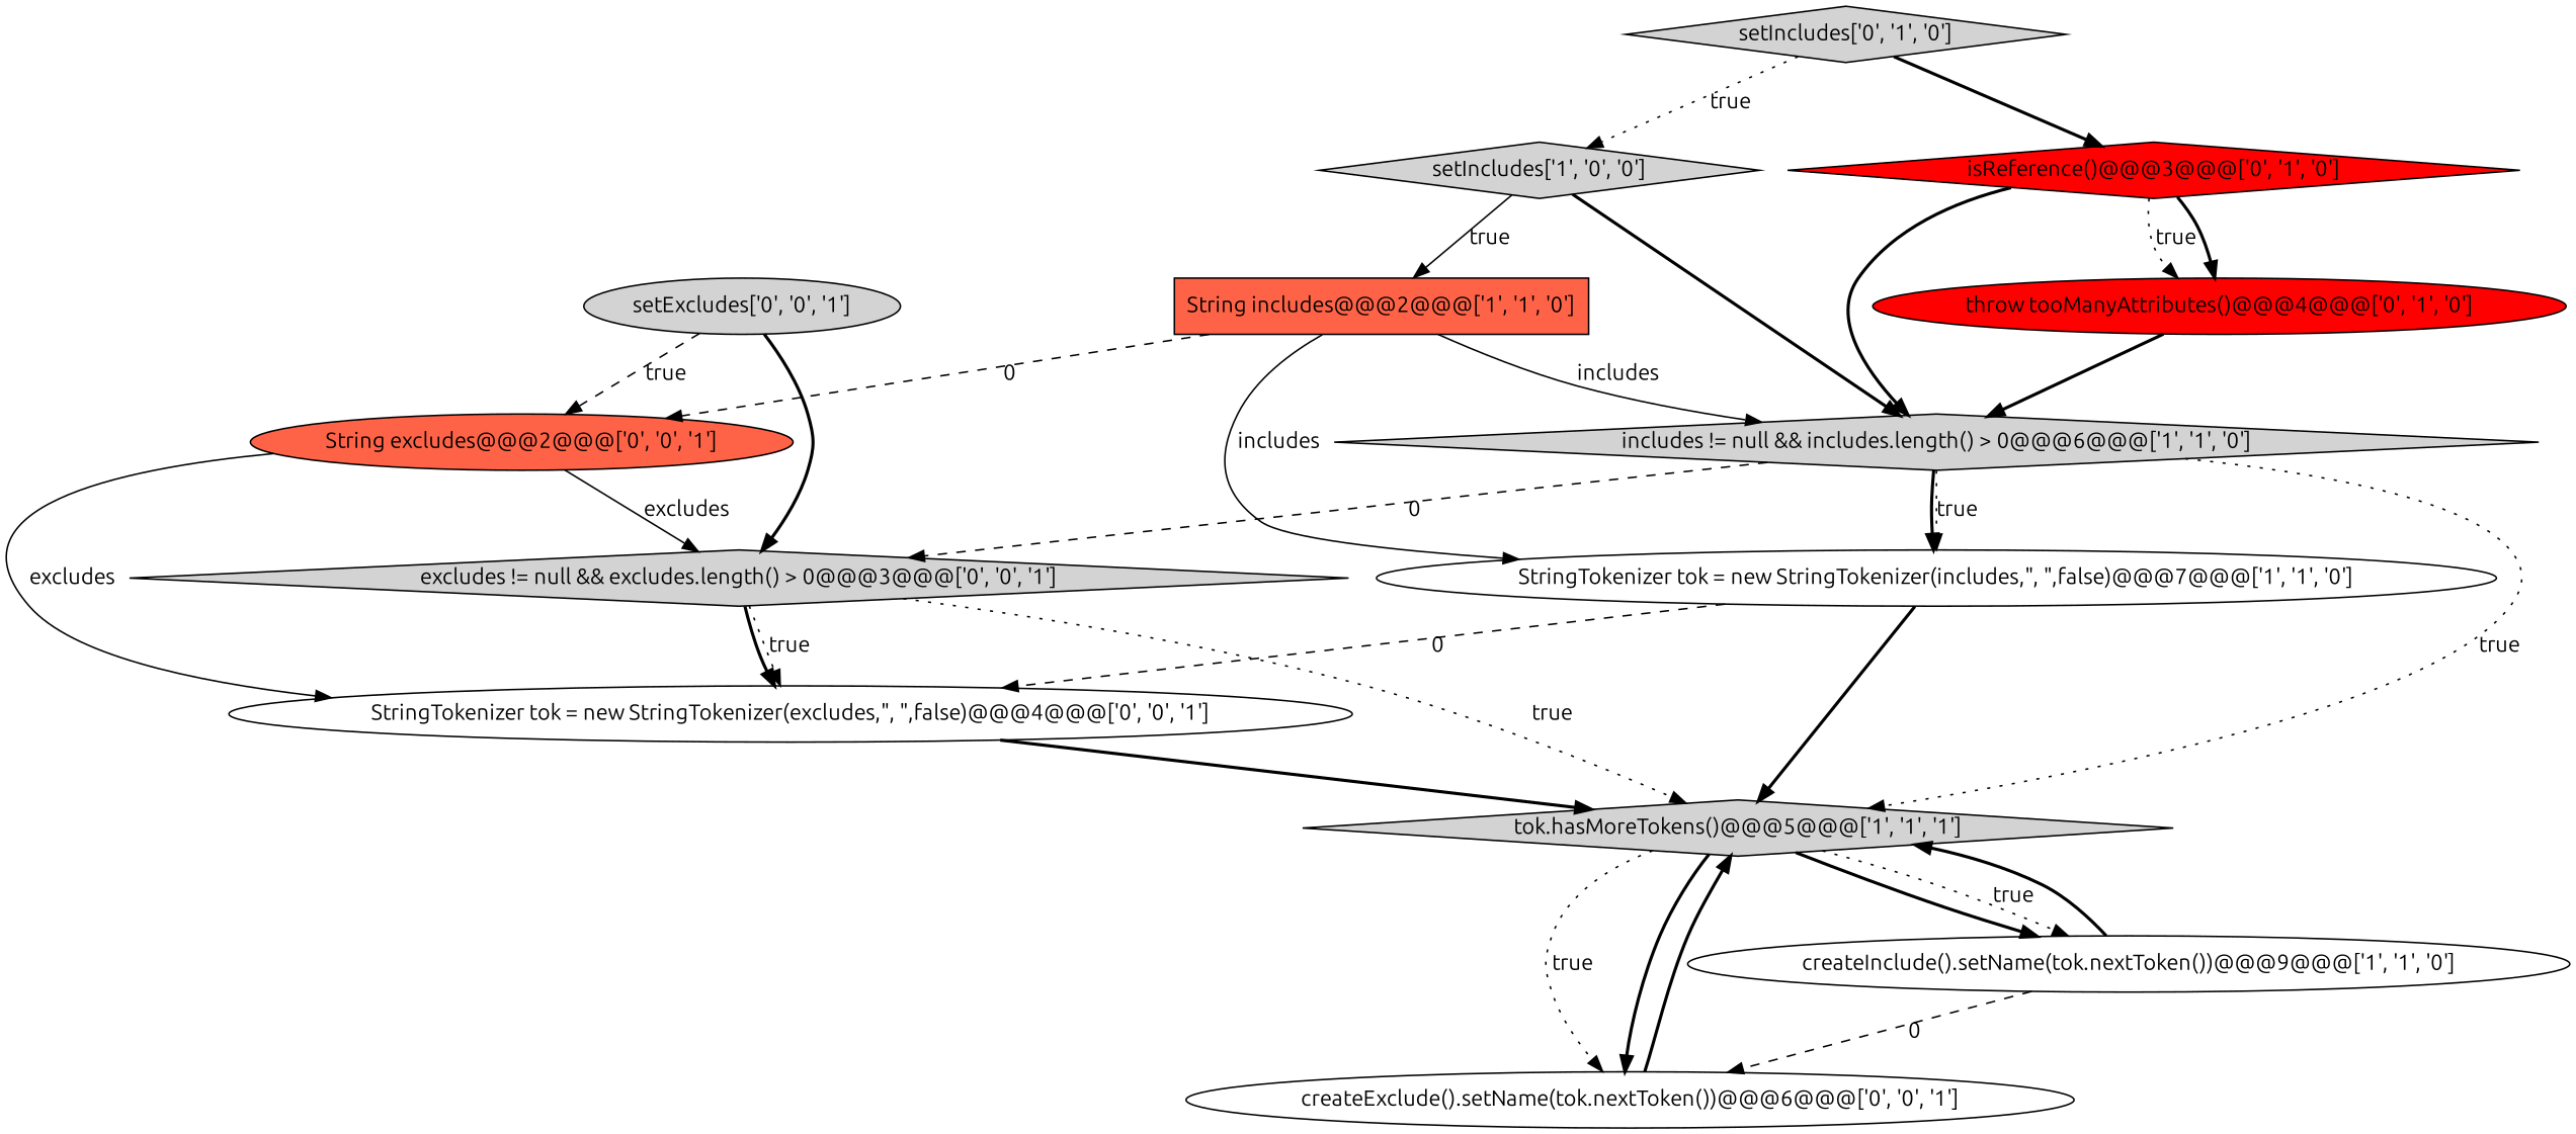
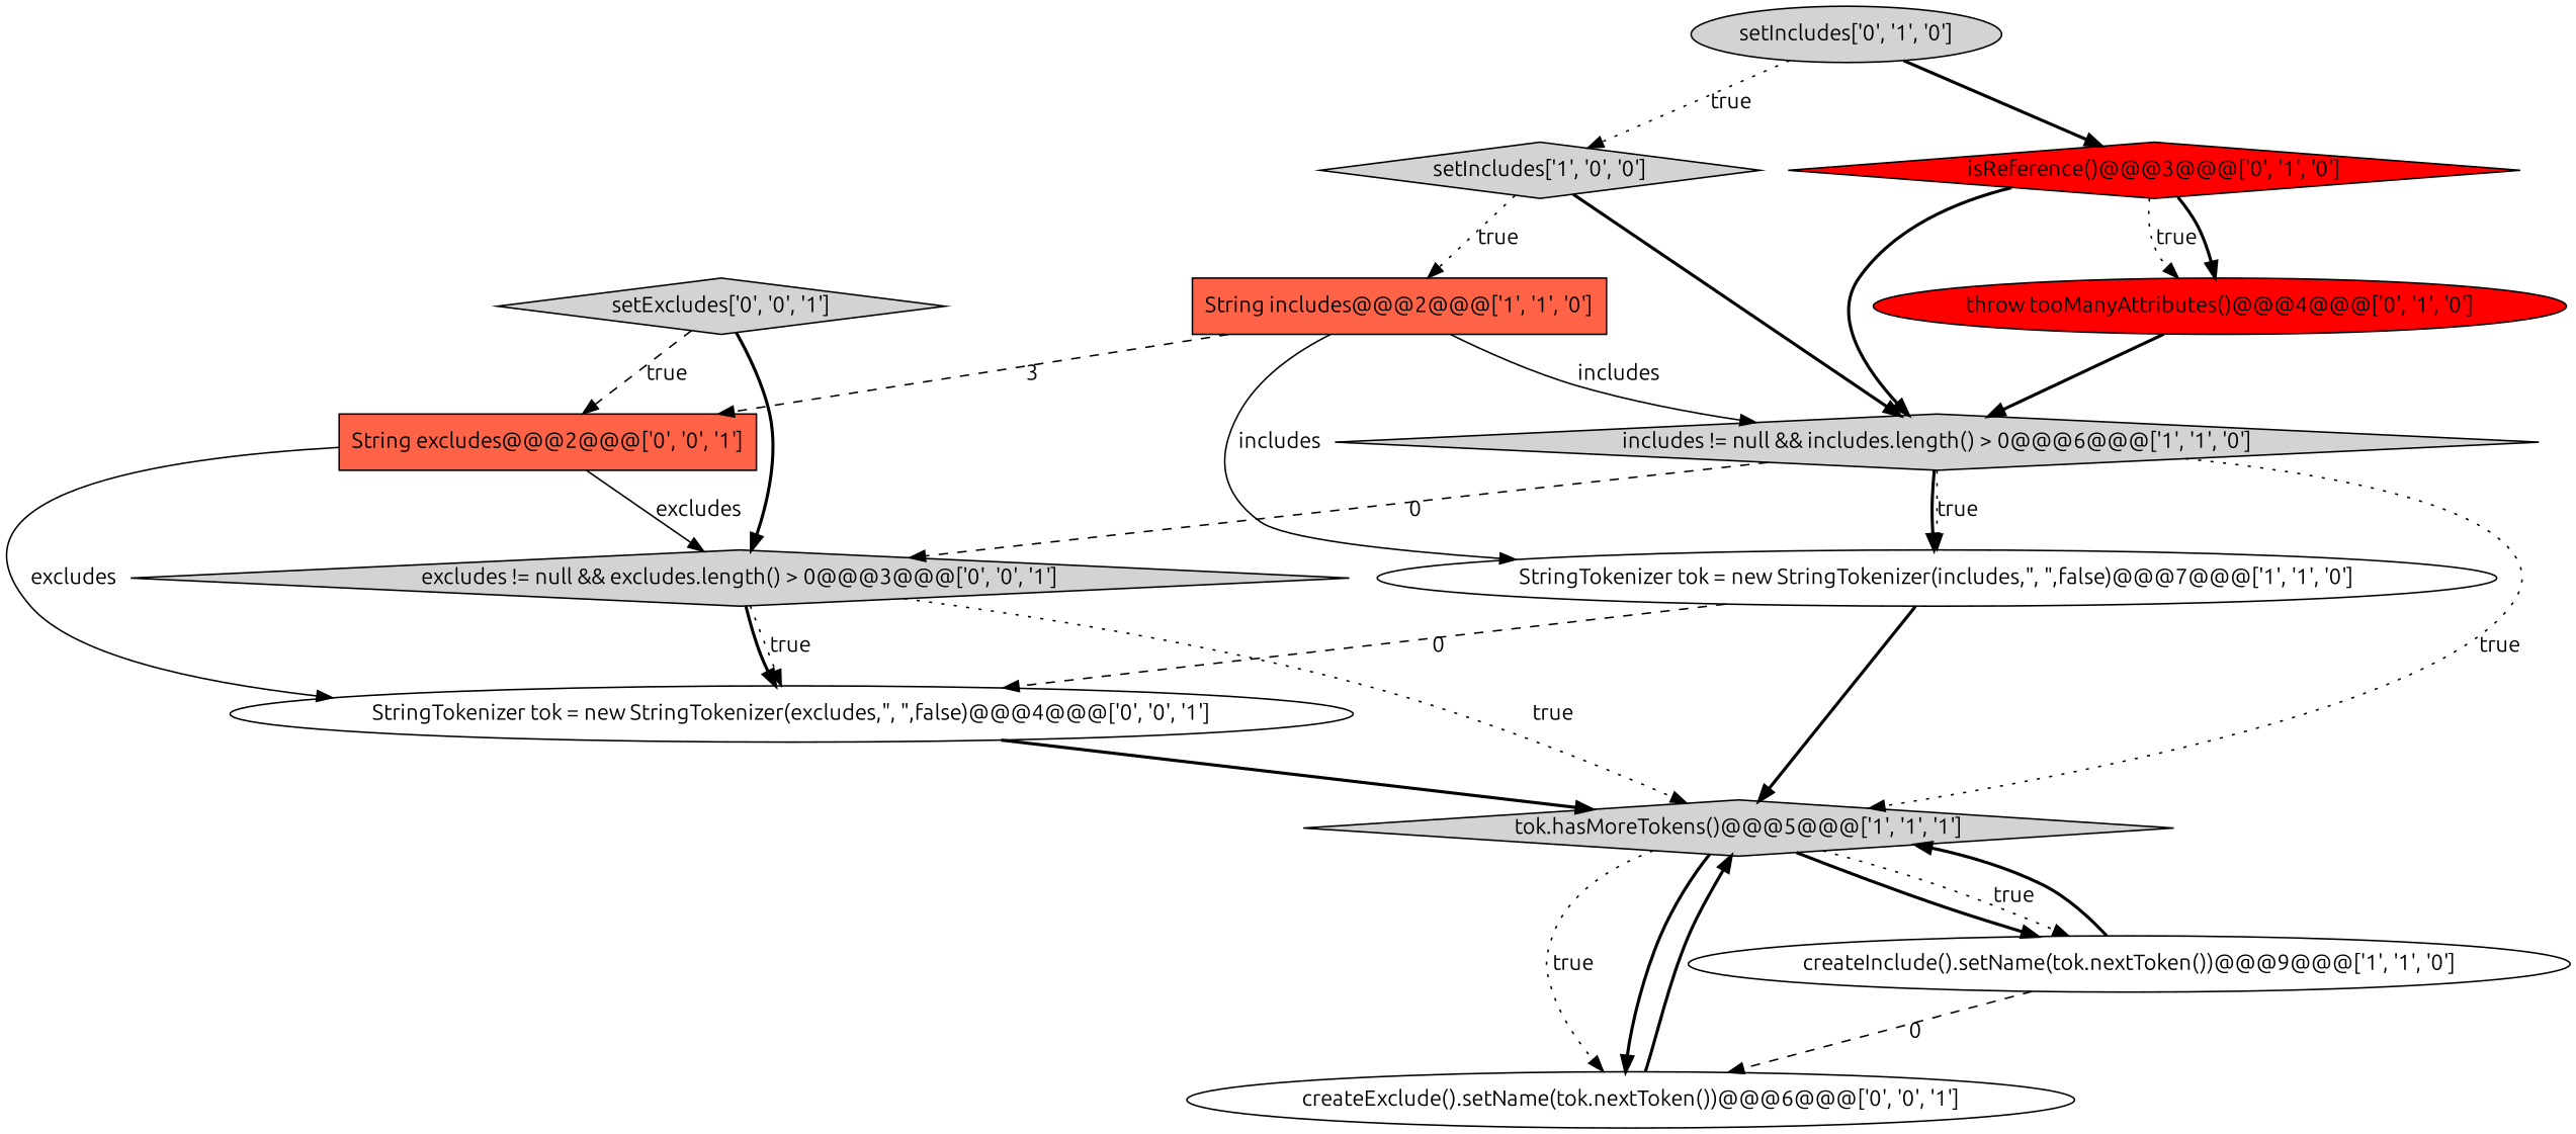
  digraph {
    fontname=Ubuntu
    node [fillcolor=lightgray fontname=Ubuntu shape=diamond style=filled]
    edge [fontname=Ubuntu style=bold]
-   n1 [label="setExcludes['0', '0', '1']" shape=ellipse]
+   n1 [label="setExcludes['0', '0', '1']"]
    n2 [label="excludes != null && excludes.length() > 0@@@3@@@['0', '0', '1']"]
-   n3 [fillcolor=tomato label="String excludes@@@2@@@['0', '0', '1']" shape=ellipse]
+   n3 [fillcolor=tomato label="String excludes@@@2@@@['0', '0', '1']" shape=box]
    n4 [label="tok.hasMoreTokens()@@@5@@@['1', '1', '1']"]
    n5 [fillcolor=white label="StringTokenizer tok = new StringTokenizer(excludes,\", \",false)@@@4@@@['0', '0', '1']" shape=ellipse]
    n6 [fillcolor=red label="throw tooManyAttributes()@@@4@@@['0', '1', '0']" shape=ellipse]
    n7 [label="includes != null && includes.length() > 0@@@6@@@['1', '1', '0']"]
    n8 [fillcolor=white label="StringTokenizer tok = new StringTokenizer(includes,\", \",false)@@@7@@@['1', '1', '0']" shape=ellipse]
    n9 [fillcolor=white label="createExclude().setName(tok.nextToken())@@@6@@@['0', '0', '1']" shape=ellipse]
    n10 [fillcolor=white label="createInclude().setName(tok.nextToken())@@@9@@@['1', '1', '0']" shape=ellipse]
    n11 [label="setIncludes['1', '0', '0']"]
    n12 [fillcolor=tomato label="String includes@@@2@@@['1', '1', '0']" shape=box]
    n13 [fillcolor=red label="isReference()@@@3@@@['0', '1', '0']"]
-   n14 [label="setIncludes['0', '1', '0']"]
+   n14 [label="setIncludes['0', '1', '0']" shape=ellipse]
    n1 -> n2
    n1 -> n3 [label=true style=dashed]
    n2 -> n4 [label=true style=dotted]
    n2 -> n5
    n2 -> n5 [label=true style=dotted]
    n3 -> n2 [label=excludes style=solid]
    n3 -> n5 [label=excludes style=solid]
    n4 -> n9 [label=true style=dotted]
    n4 -> n9
    n4 -> n10
    n4 -> n10 [label=true style=dotted]
    n5 -> n4
    n6 -> n7
    n7 -> n2 [label=0 style=dashed]
    n7 -> n4 [label=true style=dotted]
    n7 -> n8 [label=true style=dotted]
    n7 -> n8
    n8 -> n4
    n8 -> n5 [label=0 style=dashed]
    n9 -> n4
    n10 -> n4
    n10 -> n9 [label=0 style=dashed]
    n11 -> n7
-   n11 -> n12 [label=true style=solid]
-   n12 -> n3 [label=0 style=dashed]
+   n11 -> n12 [label=true style=dotted]
+   n12 -> n3 [label=3 style=dashed]
    n12 -> n7 [label=includes style=solid]
    n12 -> n8 [label=includes style=solid]
    n13 -> n6 [label=true style=dotted]
    n13 -> n6
    n13 -> n7
    n14 -> n11 [label=true style=dotted]
    n14 -> n13
  }
